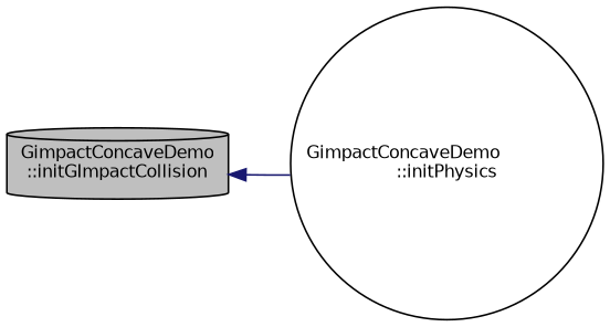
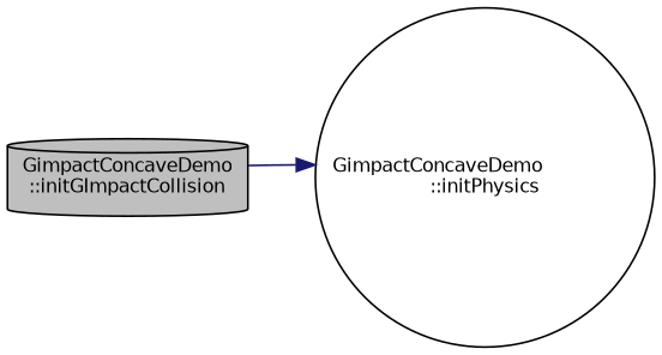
  digraph {
    rankdir=LR
    node [color=black fontname=Helvetica fontsize=10 style=filled]
    n1 [fillcolor=grey75 fontcolor=black height=0.2 label="GimpactConcaveDemo\l::initGImpactCollision" shape=cylinder width=0.4]
    n2 [fillcolor=white height=0.2 label="GimpactConcaveDemo\l::initPhysics" shape=circle width=0.4]
-   n1 -> n2 [color=midnightblue dir=back fontname=Helvetica fontsize=10 labelfontname=Helvetica labelfontsize=10 style=solid]
+   n2 -> n1 [color=midnightblue dir=back fontname=Helvetica fontsize=10 labelfontname=Helvetica labelfontsize=10 style=solid]
  }
